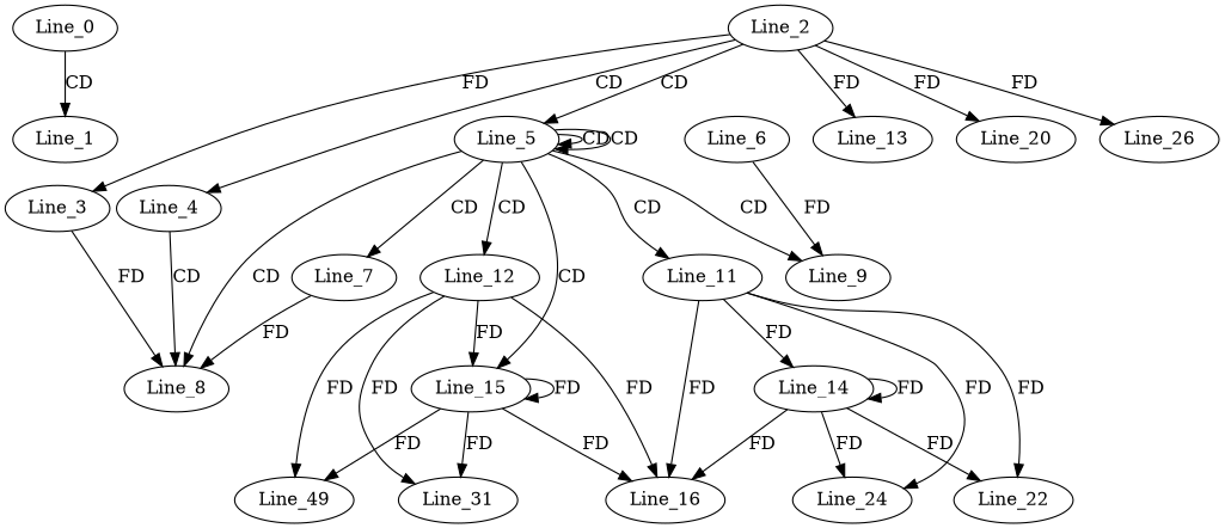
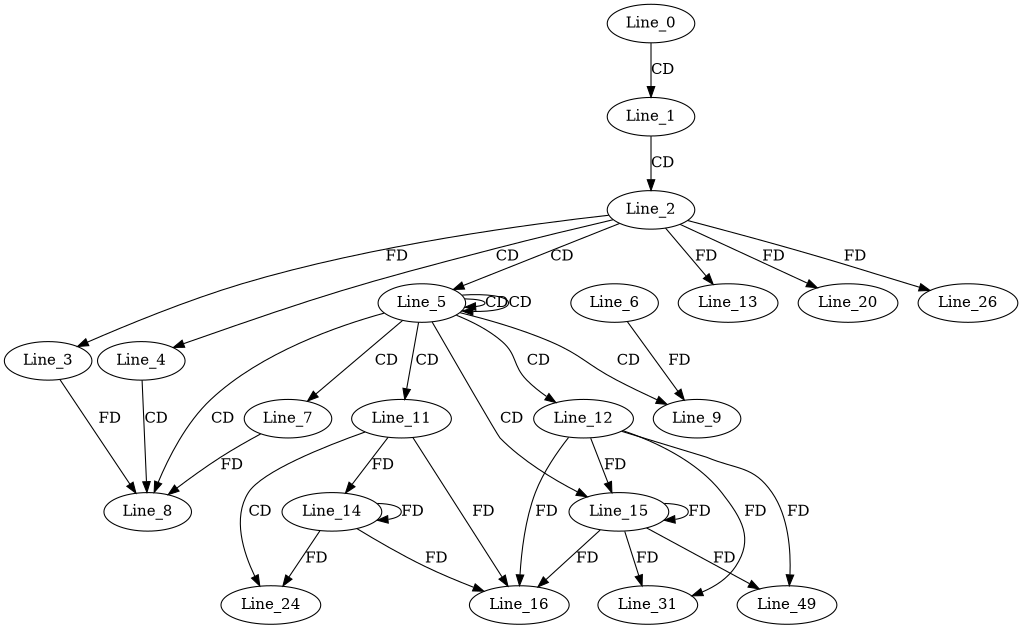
  digraph {
    Line_0
    Line_1
    Line_2
    Line_3
    Line_4
    Line_5
    n7 [label=Line_13]
    Line_20
    Line_26
    Line_8
    Line_7
    Line_9
    Line_11
    Line_12
    Line_15
    Line_6
    Line_14
    Line_16
-   Line_22
    Line_24
    n21 [label=Line_49]
    Line_31
    Line_0 -> Line_1 [label=CD]
+   Line_1 -> Line_2 [label=CD]
    Line_2 -> Line_3 [label=FD]
    Line_2 -> Line_4 [label=CD]
    Line_2 -> Line_5 [label=CD]
    Line_2 -> n7 [label=FD]
    Line_2 -> Line_20 [label=FD]
    Line_2 -> Line_26 [label=FD]
    Line_3 -> Line_8 [label=FD]
    Line_4 -> Line_8 [label=CD]
    Line_5 -> Line_5 [label=CD]
    Line_5 -> Line_5 [label=CD]
    Line_5 -> Line_8 [label=CD]
    Line_5 -> Line_7 [label=CD]
    Line_5 -> Line_9 [label=CD]
    Line_5 -> Line_11 [label=CD]
    Line_5 -> Line_12 [label=CD]
    Line_5 -> Line_15 [label=CD]
    Line_7 -> Line_8 [label=FD]
    Line_11 -> Line_14 [label=FD]
    Line_11 -> Line_16 [label=FD]
-   Line_11 -> Line_22 [label=FD]
-   Line_11 -> Line_24 [label=FD]
+   Line_11 -> Line_24 [label=CD]
    Line_12 -> Line_15 [label=FD]
    Line_12 -> Line_16 [label=FD]
    Line_12 -> n21 [label=FD]
    Line_12 -> Line_31 [label=FD]
    Line_15 -> Line_15 [label=FD]
    Line_15 -> Line_16 [label=FD]
    Line_15 -> n21 [label=FD]
    Line_15 -> Line_31 [label=FD]
    Line_6 -> Line_9 [label=FD]
    Line_14 -> Line_14 [label=FD]
    Line_14 -> Line_16 [label=FD]
-   Line_14 -> Line_22 [label=FD]
    Line_14 -> Line_24 [label=FD]
  }
